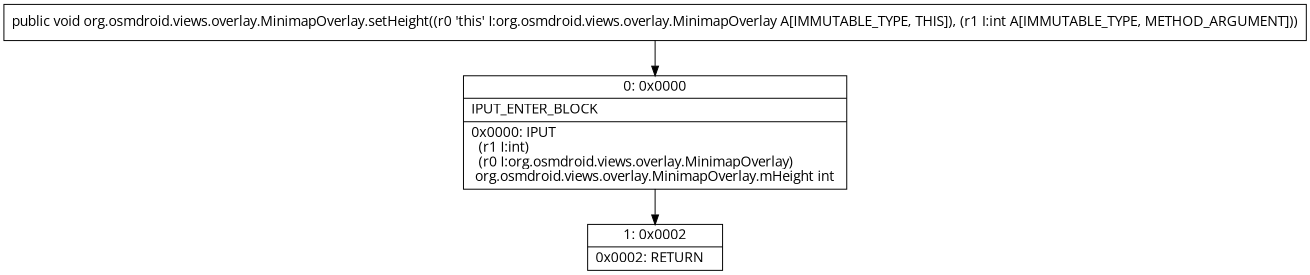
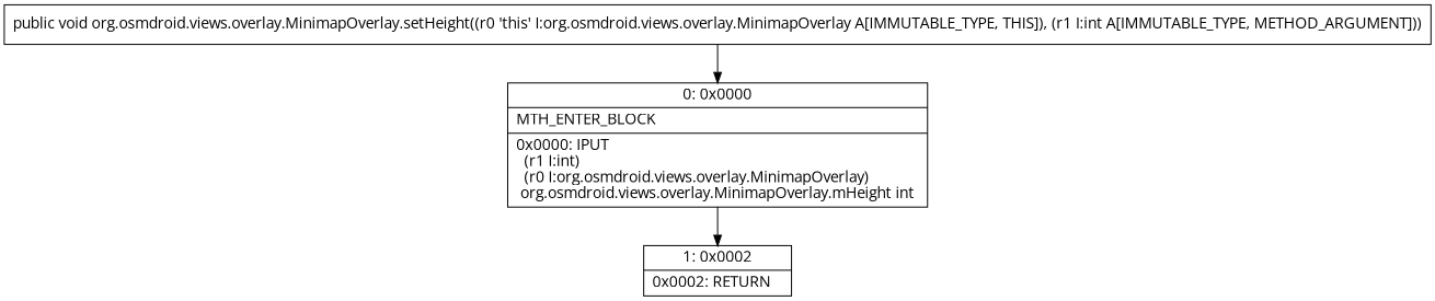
  digraph {
    fontname="Open Sans"
    node [shape=record fontname="Open Sans"]
    edge [fontname="Open Sans"]
-   n1 [label="{0\:\ 0x0000|IPUT_ENTER_BLOCK\l|0x0000: IPUT  \l  (r1 I:int)\l  (r0 I:org.osmdroid.views.overlay.MinimapOverlay)\l org.osmdroid.views.overlay.MinimapOverlay.mHeight int \l}"]
+   n1 [label="{0\:\ 0x0000|MTH_ENTER_BLOCK\l|0x0000: IPUT  \l  (r1 I:int)\l  (r0 I:org.osmdroid.views.overlay.MinimapOverlay)\l org.osmdroid.views.overlay.MinimapOverlay.mHeight int \l}"]
    n2 [label="{1\:\ 0x0002|0x0002: RETURN   \l}"]
    n3 [label="{public void org.osmdroid.views.overlay.MinimapOverlay.setHeight((r0 'this' I:org.osmdroid.views.overlay.MinimapOverlay A[IMMUTABLE_TYPE, THIS]), (r1 I:int A[IMMUTABLE_TYPE, METHOD_ARGUMENT])) }"]
    n1 -> n2
    n3 -> n1
  }
